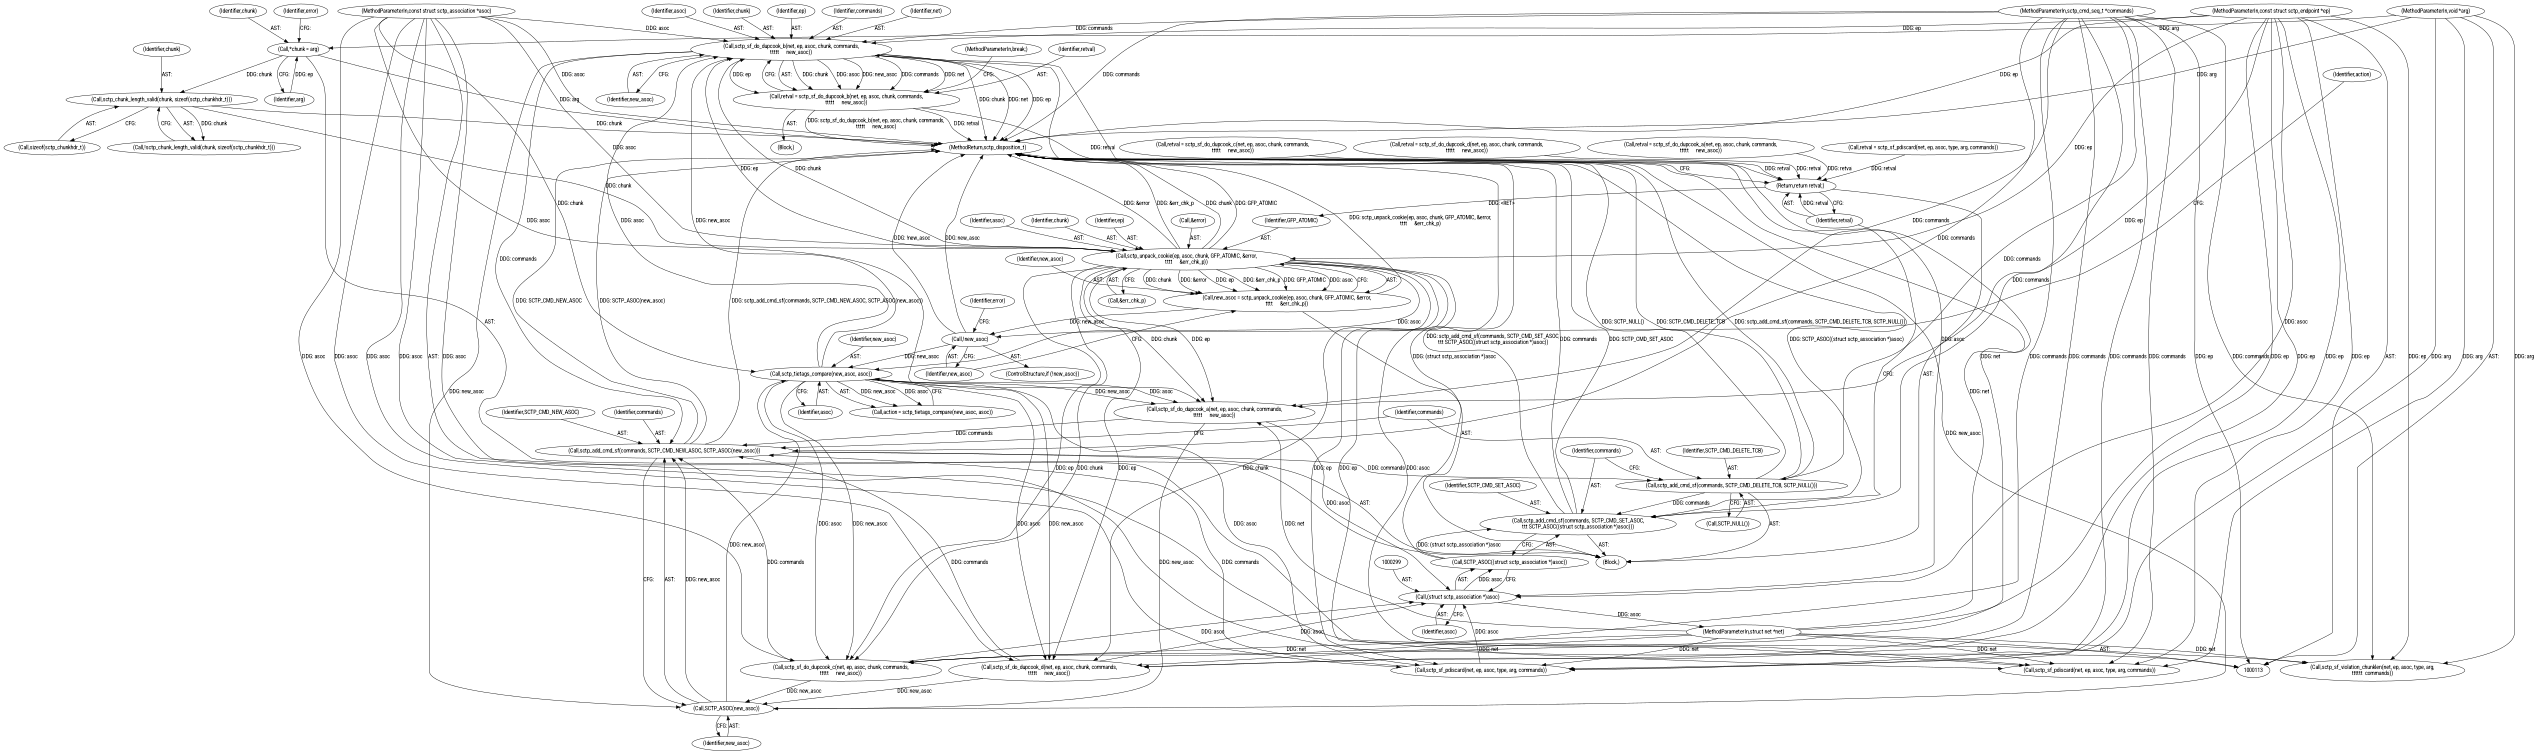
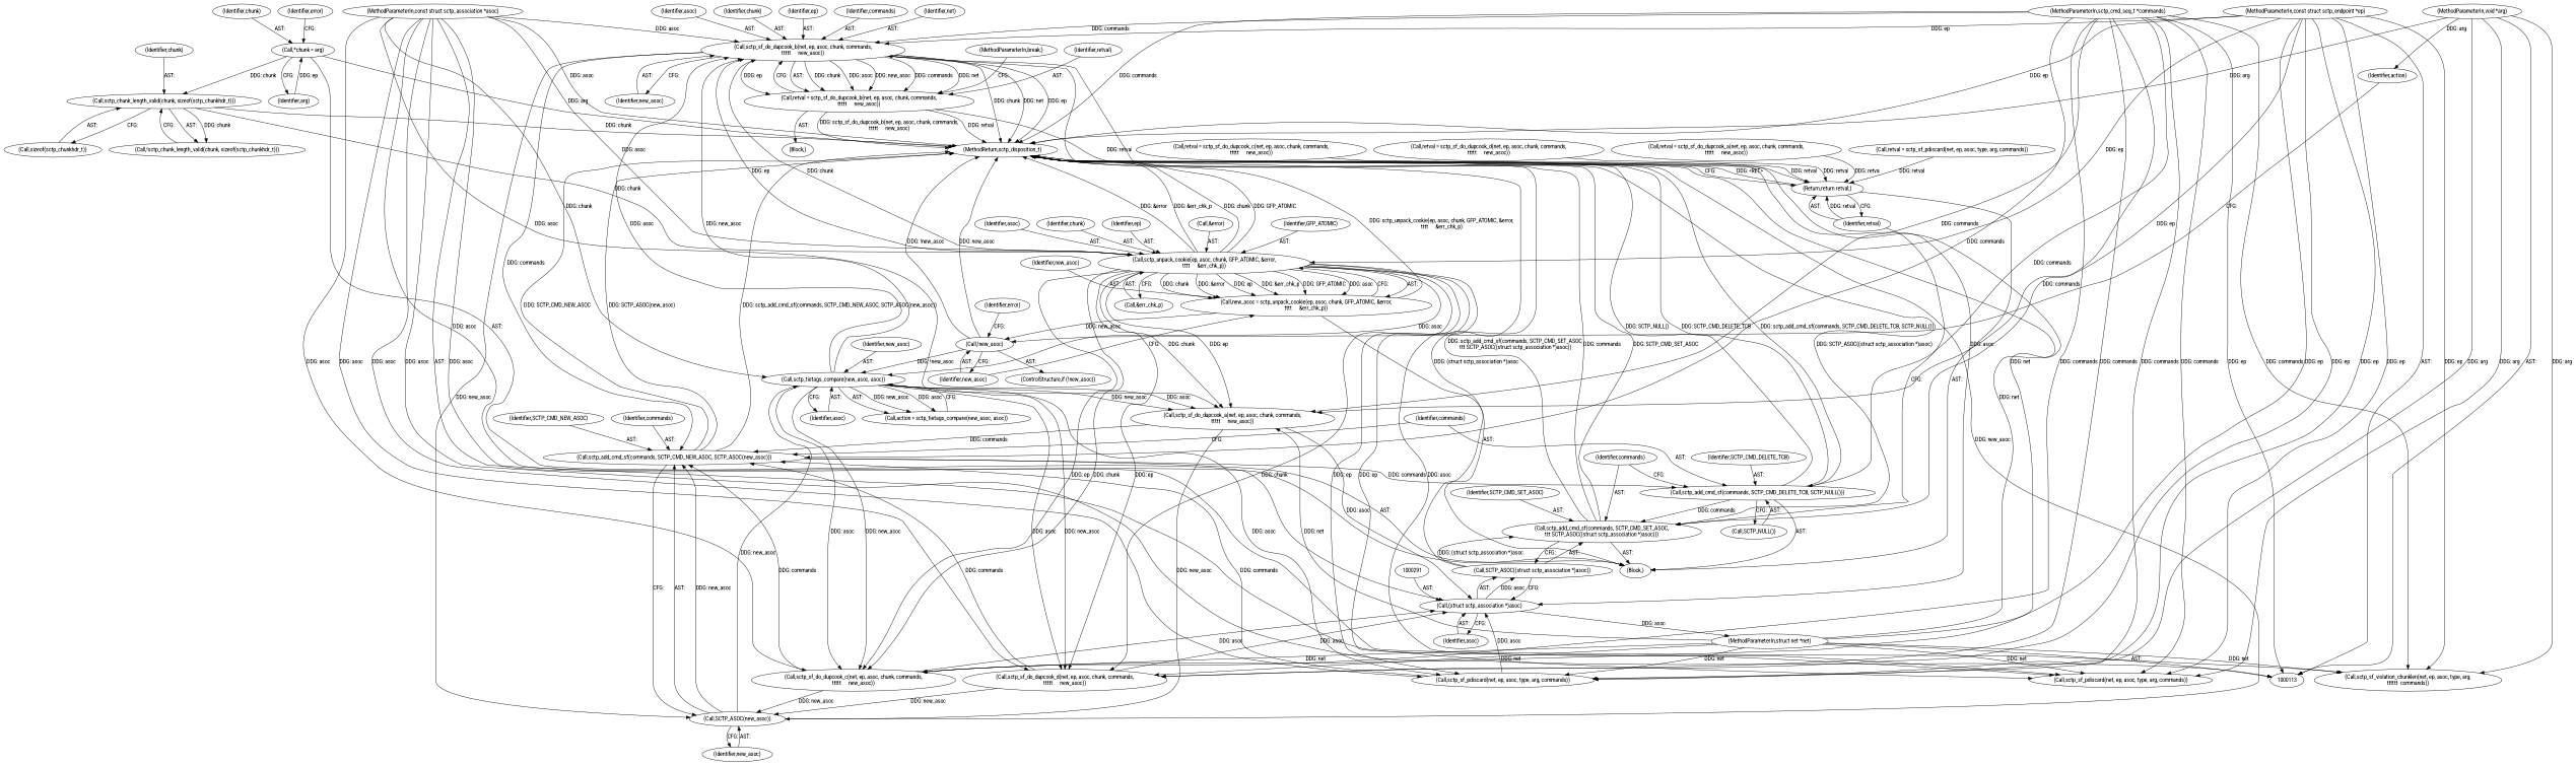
  digraph {
    fontname="Roboto Condensed"
    node [fontname="Roboto Condensed"]
    edge [fontname="Roboto Condensed"]
    n1 [label="(Call,sctp_sf_do_dupcook_b(net, ep, asoc, chunk, commands,\n\t\t\t\t\t      new_asoc))"]
    n2 [label="(Call,retval = sctp_sf_do_dupcook_b(net, ep, asoc, chunk, commands,\n\t\t\t\t\t      new_asoc))"]
    n3 [label="(Call,sctp_add_cmd_sf(commands, SCTP_CMD_NEW_ASOC, SCTP_ASOC(new_asoc)))"]
    n4 [label="(Call,SCTP_ASOC(new_asoc))"]
    n5 [label="(Call,(struct sctp_association *)asoc)"]
    n6 [label="(MethodReturn,sctp_disposition_t)"]
    n7 [label="(Identifier,new_asoc)"]
    n8 [label="(Return,return retval;)"]
    n9 [label="(Block,)"]
    n10 [label="(Block,)"]
    n11 [label="(Call,sctp_add_cmd_sf(commands, SCTP_CMD_DELETE_TCB, SCTP_NULL()))"]
    n12 [label="(Call,sctp_tietags_compare(new_asoc, asoc))"]
    n13 [label="(Identifier,new_asoc)"]
    n14 [label="(MethodParameterIn,struct net *net)"]
    n15 [label="(Call,SCTP_ASOC((struct sctp_association *)asoc))"]
    n16 [label="(Identifier,asoc)"]
    n17 [label="(Call,sctp_sf_violation_chunklen(net, ep, asoc, type, arg,\n\t\t\t\t\t\t  commands))"]
    n18 [label="(Call,sctp_sf_do_dupcook_a(net, ep, asoc, chunk, commands,\n\t\t\t\t\t      new_asoc))"]
    n19 [label="(Call,sctp_sf_do_dupcook_c(net, ep, asoc, chunk, commands,\n\t\t\t\t\t      new_asoc))"]
    n20 [label="(Call,sctp_sf_pdiscard(net, ep, asoc, type, arg, commands))"]
    n21 [label="(Call,sctp_sf_do_dupcook_d(net, ep, asoc, chunk, commands,\n\t\t\t\t\t      new_asoc))"]
    n22 [label="(Call,sctp_sf_pdiscard(net, ep, asoc, type, arg, commands))"]
    1000113
    n24 [label="(Call,sctp_unpack_cookie(ep, asoc, chunk, GFP_ATOMIC, &error,\n\t\t\t\t      &err_chk_p))"]
    n25 [label="(Call,new_asoc = sctp_unpack_cookie(ep, asoc, chunk, GFP_ATOMIC, &error,\n\t\t\t\t      &err_chk_p))"]
    n26 [label="(Call,&err_chk_p)"]
    n27 [label="(Call,action = sctp_tietags_compare(new_asoc, asoc))"]
    n28 [label="(Identifier,asoc)"]
    n29 [label="(Call,!new_asoc)"]
    n30 [label="(MethodParameterIn,const struct sctp_endpoint *ep)"]
    n31 [label="(MethodParameterIn,const struct sctp_association *asoc)"]
    n32 [label="(Call,sctp_chunk_length_valid(chunk, sizeof(sctp_chunkhdr_t)))"]
    n33 [label="(Call,!sctp_chunk_length_valid(chunk, sizeof(sctp_chunkhdr_t)))"]
    n34 [label="(Call,sizeof(sctp_chunkhdr_t))"]
    n35 [label="(Call,*chunk = arg)"]
    n36 [label="(Identifier,arg)"]
    n37 [label="(MethodParameterIn,void *arg)"]
    n38 [label="(ControlStructure,if (!new_asoc))"]
    n39 [label="(Identifier,new_asoc)"]
    n40 [label="(MethodParameterIn,sctp_cmd_seq_t *commands)"]
    n41 [label="(Call,sctp_add_cmd_sf(commands, SCTP_CMD_SET_ASOC,\n\t\t\t SCTP_ASOC((struct sctp_association *)asoc)))"]
    n42 [label="(Call,SCTP_NULL())"]
    n43 [label="(Identifier,retval)"]
    n44 [label="(MethodParameterIn,break;)"]
    n45 [label="(Identifier,ep)"]
    n46 [label="(Identifier,error)"]
    n47 [label="(Identifier,new_asoc)"]
    n48 [label="(Identifier,commands)"]
    n49 [label="(Identifier,chunk)"]
    n50 [label="(Identifier,chunk)"]
    n51 [label="(Call,retval = sctp_sf_do_dupcook_a(net, ep, asoc, chunk, commands,\n\t\t\t\t\t      new_asoc))"]
    n52 [label="(Identifier,action)"]
    n53 [label="(Identifier,error)"]
    n54 [label="(Identifier,commands)"]
    n55 [label="(Identifier,ep)"]
    n56 [label="(Identifier,retval)"]
    n57 [label="(Call,&error)"]
    n58 [label="(Identifier,SCTP_CMD_SET_ASOC)"]
    n59 [label="(Call,retval = sctp_sf_pdiscard(net, ep, asoc, type, arg, commands))"]
    n60 [label="(Identifier,chunk)"]
    n61 [label="(Identifier,commands)"]
    n62 [label="(Identifier,net)"]
    n63 [label="(Identifier,asoc)"]
    n64 [label="(Identifier,new_asoc)"]
    n65 [label="(Identifier,GFP_ATOMIC)"]
    n66 [label="(Call,retval = sctp_sf_do_dupcook_c(net, ep, asoc, chunk, commands,\n\t\t\t\t\t      new_asoc))"]
    n67 [label="(Identifier,SCTP_CMD_DELETE_TCB)"]
    n68 [label="(Identifier,SCTP_CMD_NEW_ASOC)"]
    n69 [label="(Call,retval = sctp_sf_do_dupcook_d(net, ep, asoc, chunk, commands,\n\t\t\t\t\t      new_asoc))"]
    n70 [label="(Identifier,commands)"]
    n71 [label="(Identifier,asoc)"]
    n72 [label="(Identifier,chunk)"]
-   1000299
+   1000299 [label=1000291]
    n1 -> n2 [label="AST: "]
    n1 -> n2 [label="DDG: chunk"]
    n1 -> n2 [label="DDG: asoc"]
    n1 -> n2 [label="DDG: new_asoc"]
    n1 -> n2 [label="DDG: commands"]
    n1 -> n2 [label="DDG: net"]
    n1 -> n2 [label="DDG: ep"]
    n1 -> n3 [label="DDG: commands"]
    n1 -> n4 [label="DDG: new_asoc"]
    n1 -> n5 [label="DDG: asoc"]
    n1 -> n6 [label="DDG: chunk"]
    n1 -> n6 [label="DDG: net"]
    n1 -> n6 [label="DDG: ep"]
    n1 -> n7 [label="CFG: "]
    n2 -> n1 [label="CFG: "]
    n2 -> n6 [label="DDG: sctp_sf_do_dupcook_b(net, ep, asoc, chunk, commands,\n\t\t\t\t\t      new_asoc)"]
    n2 -> n6 [label="DDG: retval"]
    n2 -> n8 [label="DDG: retval"]
    n2 -> n9 [label="AST: "]
    n3 -> n4 [label="CFG: "]
    n3 -> n6 [label="DDG: sctp_add_cmd_sf(commands, SCTP_CMD_NEW_ASOC, SCTP_ASOC(new_asoc))"]
    n3 -> n6 [label="DDG: SCTP_CMD_NEW_ASOC"]
    n3 -> n6 [label="DDG: SCTP_ASOC(new_asoc)"]
    n3 -> n10 [label="AST: "]
    n3 -> n11 [label="DDG: commands"]
    n4 -> n3 [label="AST: "]
    n4 -> n3 [label="DDG: new_asoc"]
    n4 -> n6 [label="DDG: new_asoc"]
    n4 -> n12 [label="DDG: new_asoc"]
    n4 -> n13 [label="CFG: "]
    n5 -> n14 [label="DDG: asoc"]
    n5 -> n15 [label="AST: "]
    n5 -> n15 [label="DDG: asoc"]
    n5 -> n16 [label="CFG: "]
    n6 -> n8 [label="CFG: "]
    n7 -> n1 [label="AST: "]
-   n8 -> n65 [label="DDG: <RET>"]
+   n8 -> n6 [label="DDG: <RET>"]
    n8 -> n10 [label="AST: "]
    n8 -> n43 [label="CFG: "]
    n11 -> n6 [label="DDG: SCTP_CMD_DELETE_TCB"]
    n11 -> n6 [label="DDG: sctp_add_cmd_sf(commands, SCTP_CMD_DELETE_TCB, SCTP_NULL())"]
    n11 -> n6 [label="DDG: SCTP_NULL()"]
    n11 -> n10 [label="AST: "]
    n11 -> n41 [label="DDG: commands"]
    n11 -> n42 [label="CFG: "]
    n12 -> n1 [label="DDG: asoc"]
    n12 -> n1 [label="DDG: new_asoc"]
    n12 -> n18 [label="DDG: asoc"]
    n12 -> n18 [label="DDG: new_asoc"]
    n12 -> n19 [label="DDG: asoc"]
    n12 -> n19 [label="DDG: new_asoc"]
    n12 -> n21 [label="DDG: asoc"]
    n12 -> n21 [label="DDG: new_asoc"]
    n12 -> n22 [label="DDG: asoc"]
    n12 -> n27 [label="AST: "]
    n12 -> n27 [label="DDG: new_asoc"]
    n12 -> n27 [label="DDG: asoc"]
    n12 -> n28 [label="CFG: "]
    n13 -> n4 [label="AST: "]
    n14 -> n1 [label="DDG: net"]
    n14 -> n6 [label="DDG: net"]
    n14 -> n17 [label="DDG: net"]
    n14 -> n18 [label="DDG: net"]
    n14 -> n19 [label="DDG: net"]
    n14 -> n20 [label="DDG: net"]
    n14 -> n21 [label="DDG: net"]
    n14 -> n22 [label="DDG: net"]
    n14 -> 1000113 [label="AST: "]
    n15 -> n5 [label="CFG: "]
    n15 -> n6 [label="DDG: (struct sctp_association *)asoc"]
    n15 -> n41 [label="AST: "]
    n15 -> n41 [label="DDG: (struct sctp_association *)asoc"]
    n16 -> n5 [label="AST: "]
    n18 -> n3 [label="DDG: commands"]
    n18 -> n4 [label="DDG: new_asoc"]
    n18 -> n5 [label="DDG: asoc"]
    n19 -> n3 [label="DDG: commands"]
    n19 -> n4 [label="DDG: new_asoc"]
    n19 -> n5 [label="DDG: asoc"]
    n21 -> n3 [label="DDG: commands"]
    n21 -> n4 [label="DDG: new_asoc"]
    n21 -> n5 [label="DDG: asoc"]
    n22 -> n3 [label="DDG: commands"]
    n22 -> n5 [label="DDG: asoc"]
    n24 -> n1 [label="DDG: ep"]
    n24 -> n1 [label="DDG: chunk"]
    n24 -> n6 [label="DDG: &err_chk_p"]
    n24 -> n6 [label="DDG: chunk"]
    n24 -> n6 [label="DDG: GFP_ATOMIC"]
    n24 -> n6 [label="DDG: &error"]
    n24 -> n12 [label="DDG: asoc"]
    n24 -> n18 [label="DDG: ep"]
    n24 -> n18 [label="DDG: chunk"]
    n24 -> n19 [label="DDG: ep"]
    n24 -> n19 [label="DDG: chunk"]
    n24 -> n20 [label="DDG: ep"]
    n24 -> n20 [label="DDG: asoc"]
    n24 -> n21 [label="DDG: ep"]
    n24 -> n21 [label="DDG: chunk"]
    n24 -> n22 [label="DDG: ep"]
    n24 -> n25 [label="AST: "]
    n24 -> n25 [label="DDG: chunk"]
    n24 -> n25 [label="DDG: &error"]
    n24 -> n25 [label="DDG: ep"]
    n24 -> n25 [label="DDG: &err_chk_p"]
    n24 -> n25 [label="DDG: GFP_ATOMIC"]
    n24 -> n25 [label="DDG: asoc"]
    n24 -> n26 [label="CFG: "]
    n25 -> n6 [label="DDG: sctp_unpack_cookie(ep, asoc, chunk, GFP_ATOMIC, &error,\n\t\t\t\t      &err_chk_p)"]
    n25 -> n10 [label="AST: "]
    n25 -> n24 [label="CFG: "]
    n25 -> n29 [label="DDG: new_asoc"]
    n26 -> n24 [label="AST: "]
    n27 -> n12 [label="CFG: "]
    n28 -> n12 [label="AST: "]
    n29 -> n6 [label="DDG: !new_asoc"]
    n29 -> n6 [label="DDG: new_asoc"]
-   n29 -> n12 [label="DDG: new_asoc"]
+   n29 -> n12 [label="DDG: !new_asoc"]
    n29 -> n38 [label="AST: "]
    n29 -> n39 [label="CFG: "]
    n30 -> n1 [label="DDG: ep"]
    n30 -> n6 [label="DDG: ep"]
    n30 -> n17 [label="DDG: ep"]
    n30 -> n18 [label="DDG: ep"]
    n30 -> n19 [label="DDG: ep"]
    n30 -> n20 [label="DDG: ep"]
    n30 -> n21 [label="DDG: ep"]
    n30 -> n22 [label="DDG: ep"]
    n30 -> 1000113 [label="AST: "]
    n30 -> n24 [label="DDG: ep"]
    n31 -> n1 [label="DDG: asoc"]
-   n30 -> n5 [label="DDG: asoc"]
+   n31 -> n5 [label="DDG: asoc"]
    n31 -> n6 [label="DDG: asoc"]
    n31 -> n12 [label="DDG: chunk"]
    n31 -> n17 [label="DDG: asoc"]
    n31 -> n18 [label="DDG: asoc"]
    n31 -> n19 [label="DDG: asoc"]
    n31 -> n20 [label="DDG: asoc"]
    n31 -> n21 [label="DDG: asoc"]
    n31 -> n22 [label="DDG: asoc"]
    n31 -> 1000113 [label="AST: "]
    n31 -> n24 [label="DDG: asoc"]
    n32 -> n6 [label="DDG: chunk"]
    n32 -> n24 [label="DDG: chunk"]
    n32 -> n33 [label="AST: "]
    n32 -> n33 [label="DDG: chunk"]
    n32 -> n34 [label="CFG: "]
    n33 -> n32 [label="CFG: "]
    n34 -> n32 [label="AST: "]
    n35 -> n6 [label="DDG: arg"]
    n35 -> n10 [label="AST: "]
    n35 -> n32 [label="DDG: chunk"]
    n35 -> n36 [label="CFG: "]
    n36 -> n35 [label="DDG: ep"]
    n37 -> n6 [label="DDG: arg"]
    n37 -> n17 [label="DDG: arg"]
    n37 -> n20 [label="DDG: arg"]
    n37 -> n22 [label="DDG: arg"]
    n37 -> 1000113 [label="AST: "]
-   n37 -> n35 [label="DDG: arg"]
+   n37 -> n52 [label="DDG: arg"]
    n39 -> n25 [label="CFG: "]
    n39 -> n29 [label="AST: "]
    n40 -> n1 [label="DDG: commands"]
    n40 -> n3 [label="DDG: commands"]
    n40 -> n6 [label="DDG: commands"]
    n40 -> n11 [label="DDG: commands"]
    n40 -> n17 [label="DDG: commands"]
    n40 -> n18 [label="DDG: commands"]
    n40 -> n19 [label="DDG: commands"]
    n40 -> n20 [label="DDG: commands"]
    n40 -> n21 [label="DDG: commands"]
    n40 -> n22 [label="DDG: commands"]
    n40 -> 1000113 [label="DDG: ep"]
    n40 -> n41 [label="DDG: commands"]
    n41 -> n6 [label="DDG: SCTP_ASOC((struct sctp_association *)asoc)"]
    n41 -> n6 [label="DDG: sctp_add_cmd_sf(commands, SCTP_CMD_SET_ASOC,\n\t\t\t SCTP_ASOC((struct sctp_association *)asoc))"]
    n41 -> n6 [label="DDG: SCTP_CMD_SET_ASOC"]
    n41 -> n6 [label="DDG: commands"]
    n41 -> n10 [label="AST: "]
    n41 -> n15 [label="CFG: "]
    n42 -> n11 [label="AST: "]
    n43 -> n8 [label="AST: "]
    n43 -> n8 [label="DDG: retval"]
    n43 -> n41 [label="CFG: "]
    n44 -> n2 [label="CFG: "]
    n45 -> n1 [label="AST: "]
    n46 -> n35 [label="CFG: "]
    n47 -> n25 [label="AST: "]
    n48 -> n3 [label="CFG: "]
    n48 -> n11 [label="AST: "]
    n49 -> n24 [label="AST: "]
    n50 -> n32 [label="AST: "]
    n51 -> n8 [label="DDG: retval"]
    n52 -> n29 [label="CFG: "]
    n53 -> n29 [label="CFG: "]
    n54 -> n1 [label="AST: "]
    n55 -> n24 [label="AST: "]
    n56 -> n2 [label="AST: "]
    n57 -> n24 [label="AST: "]
    n58 -> n41 [label="AST: "]
    n59 -> n8 [label="DDG: retval"]
    n60 -> n35 [label="AST: "]
    n61 -> n3 [label="AST: "]
    n62 -> n1 [label="AST: "]
    n63 -> n1 [label="AST: "]
    n64 -> n12 [label="AST: "]
    n65 -> n24 [label="AST: "]
    n66 -> n8 [label="DDG: retval"]
    n67 -> n11 [label="AST: "]
    n68 -> n3 [label="AST: "]
    n69 -> n8 [label="DDG: retval"]
    n70 -> n11 [label="CFG: "]
    n70 -> n41 [label="AST: "]
    n71 -> n24 [label="AST: "]
    n72 -> n1 [label="AST: "]
    1000299 -> n5 [label="AST: "]
  }
